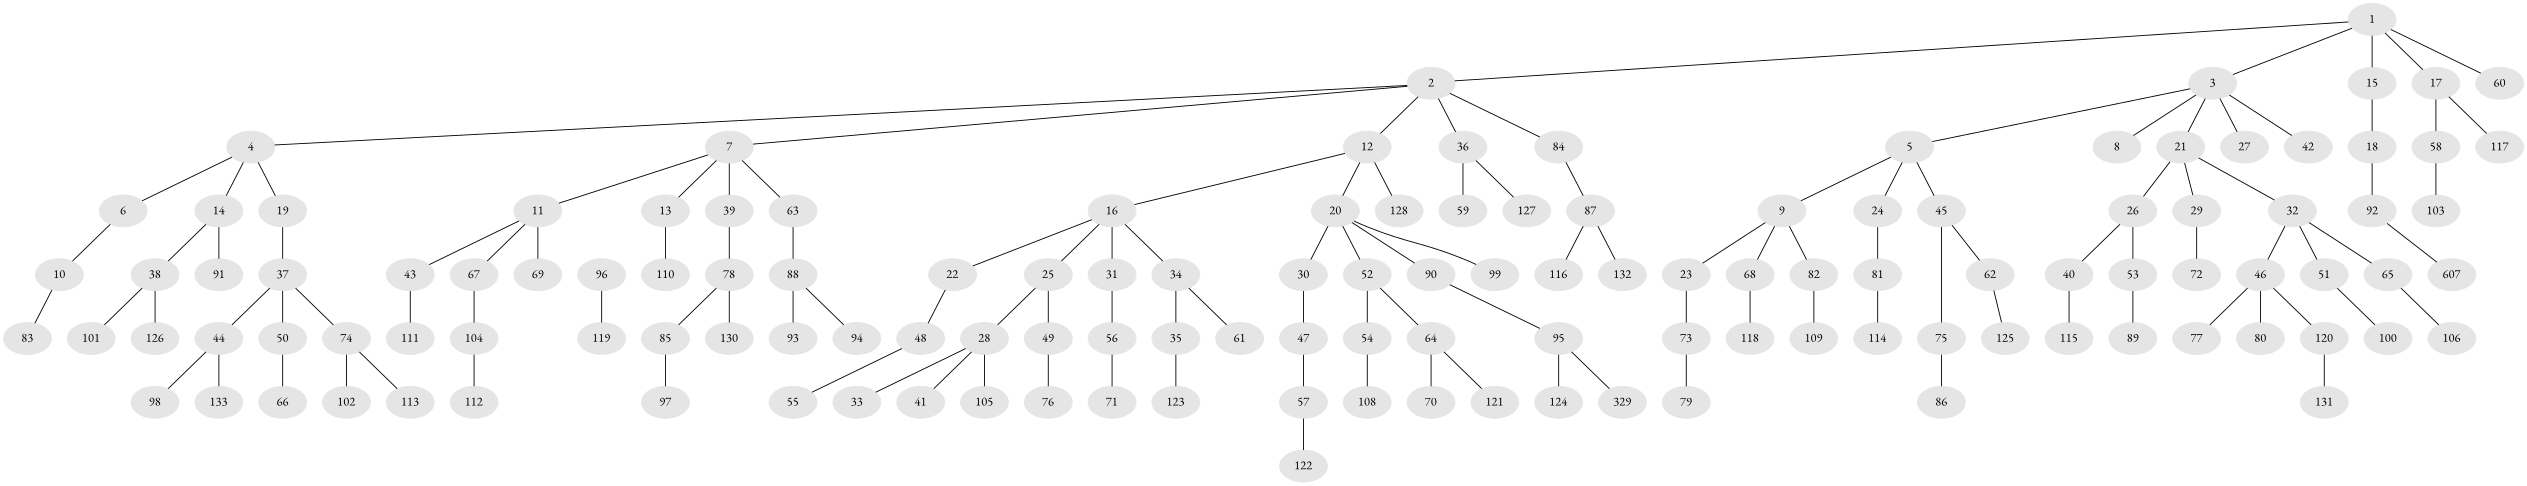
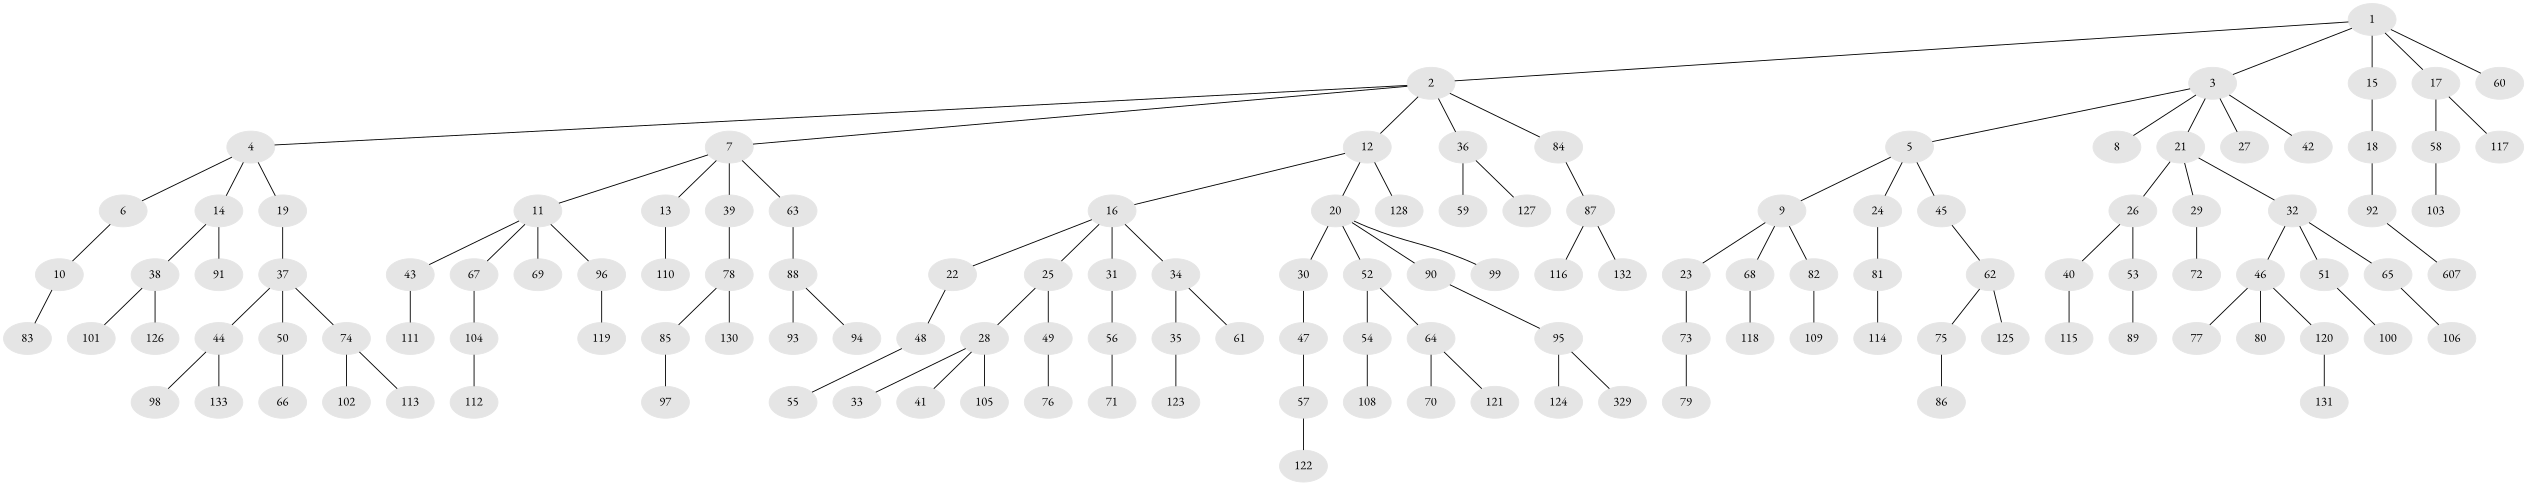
  graph {
    fontname="EB Garamond"
    node [color=gray90 fontname="EB Garamond" style=filled]
    edge [fontname="EB Garamond"]
    1
    2
    3
    15
    17
    60
    4
    7
    12
    36
    84
    5
    8
    21
    27
    42
    18
    58
    117
    6
    14
    19
    11
    13
    39
    63
    16
    20
    128
    59
    127
    87
    9
    24
    45
    26
    29
    32
    10
    38
    91
    37
    23
    68
    82
    81
    62
    75
    83
    43
    67
    69
    96
    110
    78
    88
    73
    118
    109
    111
    104
    119
    22
    25
    31
    34
    30
    52
    90
    99
    101
    126
    92
    48
    28
    49
    56
    35
    61
    103
    n81 [label=607]
    44
    50
    74
    47
    54
    64
    95
    40
    53
    72
    46
    51
    65
    55
    79
    114
    33
    41
    105
    76
    115
    89
    57
    71
    77
    80
    120
    100
    106
    123
    98
    133
    66
    102
    113
    85
    130
    125
    86
    131
    122
    108
    70
    121
    93
    94
    112
    97
    116
    132
    124
    n133 [label=329]
    1 -- 2
    1 -- 3
    1 -- 15
    1 -- 17
    1 -- 60
    2 -- 4
    2 -- 7
    2 -- 12
    2 -- 36
    2 -- 84
    3 -- 5
    3 -- 8
    3 -- 21
    3 -- 27
    3 -- 42
    15 -- 18
    17 -- 58
    17 -- 117
    4 -- 6
    4 -- 14
    4 -- 19
    7 -- 11
    7 -- 13
    7 -- 39
    7 -- 63
    12 -- 16
    12 -- 20
    12 -- 128
    36 -- 59
    36 -- 127
    84 -- 87
    5 -- 9
    5 -- 24
    5 -- 45
    21 -- 26
    21 -- 29
    21 -- 32
    18 -- 92
    58 -- 103
    6 -- 10
    14 -- 38
    14 -- 91
    19 -- 37
    11 -- 43
    11 -- 67
    11 -- 69
+   11 -- 96
    13 -- 110
    39 -- 78
    63 -- 88
    16 -- 22
    16 -- 25
    16 -- 31
    16 -- 34
    20 -- 30
    20 -- 52
    20 -- 90
    20 -- 99
    87 -- 116
    87 -- 132
    9 -- 23
    9 -- 68
    9 -- 82
    24 -- 81
    45 -- 62
-   45 -- 75
+   62 -- 75
    26 -- 40
    26 -- 53
    29 -- 72
    32 -- 46
    32 -- 51
    32 -- 65
    10 -- 83
    38 -- 101
    38 -- 126
    37 -- 44
    37 -- 50
    37 -- 74
    23 -- 73
    68 -- 118
    82 -- 109
    81 -- 114
    62 -- 125
    75 -- 86
    43 -- 111
    67 -- 104
    96 -- 119
    78 -- 85
    78 -- 130
    88 -- 93
    88 -- 94
    73 -- 79
    104 -- 112
    22 -- 48
    25 -- 28
    25 -- 49
    31 -- 56
    34 -- 35
    34 -- 61
    30 -- 47
    52 -- 54
    52 -- 64
    90 -- 95
    92 -- n81
    48 -- 55
    28 -- 33
    28 -- 41
    28 -- 105
    49 -- 76
    56 -- 71
    35 -- 123
    44 -- 98
    44 -- 133
    50 -- 66
    74 -- 102
    74 -- 113
    47 -- 57
    54 -- 108
    64 -- 70
    64 -- 121
    95 -- 124
    95 -- n133
    40 -- 115
    53 -- 89
    46 -- 77
    46 -- 80
    46 -- 120
    51 -- 100
    65 -- 106
    57 -- 122
    120 -- 131
    85 -- 97
  }
